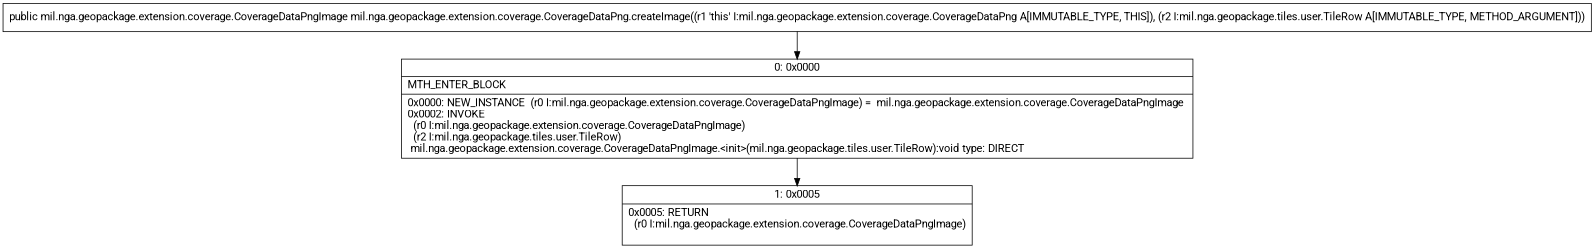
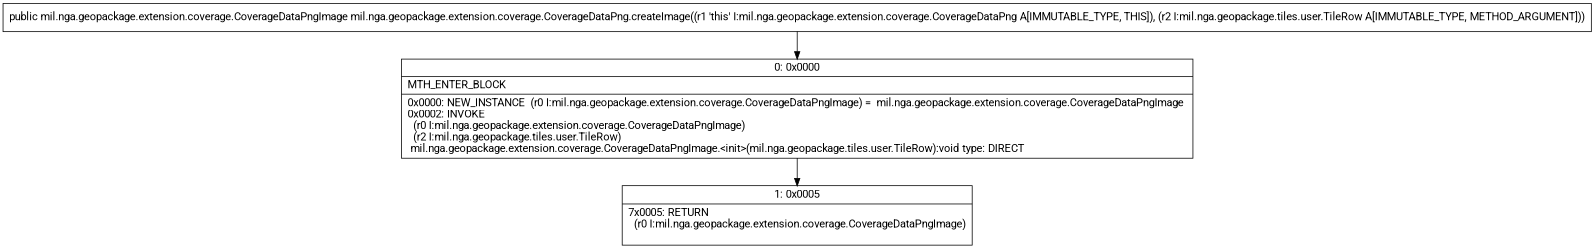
  digraph {
    fontname=Roboto
    node [shape=record fontname=Roboto]
    edge [fontname=Roboto]
    n1 [label="{0\:\ 0x0000|MTH_ENTER_BLOCK\l|0x0000: NEW_INSTANCE  (r0 I:mil.nga.geopackage.extension.coverage.CoverageDataPngImage) =  mil.nga.geopackage.extension.coverage.CoverageDataPngImage \l0x0002: INVOKE  \l  (r0 I:mil.nga.geopackage.extension.coverage.CoverageDataPngImage)\l  (r2 I:mil.nga.geopackage.tiles.user.TileRow)\l mil.nga.geopackage.extension.coverage.CoverageDataPngImage.\<init\>(mil.nga.geopackage.tiles.user.TileRow):void type: DIRECT \l}"]
-   n2 [label="{1\:\ 0x0005|0x0005: RETURN  \l  (r0 I:mil.nga.geopackage.extension.coverage.CoverageDataPngImage)\l \l}"]
+   n2 [label="{1\:\ 0x0005|7x0005: RETURN  \l  (r0 I:mil.nga.geopackage.extension.coverage.CoverageDataPngImage)\l \l}"]
    n3 [label="{public mil.nga.geopackage.extension.coverage.CoverageDataPngImage mil.nga.geopackage.extension.coverage.CoverageDataPng.createImage((r1 'this' I:mil.nga.geopackage.extension.coverage.CoverageDataPng A[IMMUTABLE_TYPE, THIS]), (r2 I:mil.nga.geopackage.tiles.user.TileRow A[IMMUTABLE_TYPE, METHOD_ARGUMENT])) }"]
    n1 -> n2
    n3 -> n1
  }
